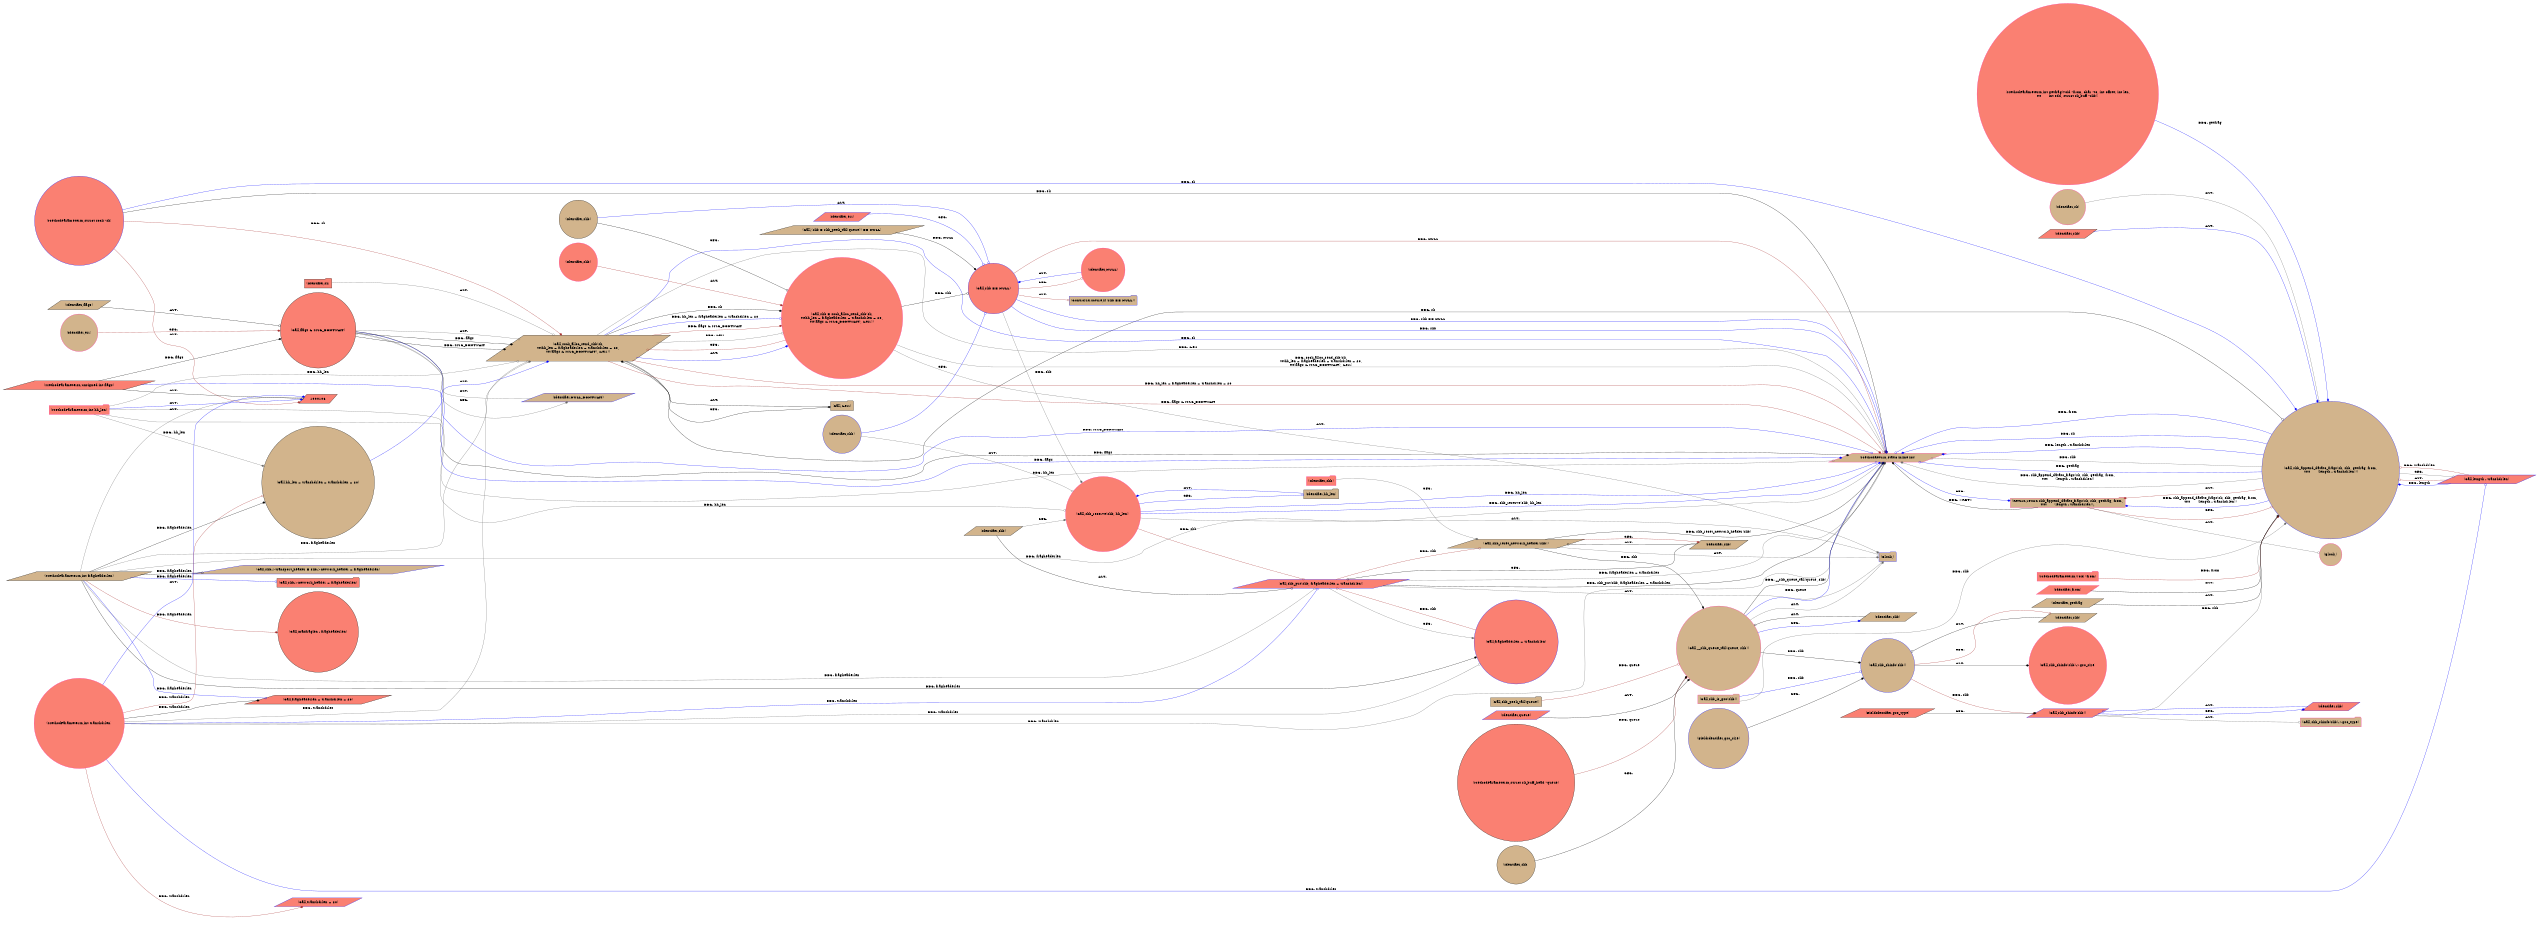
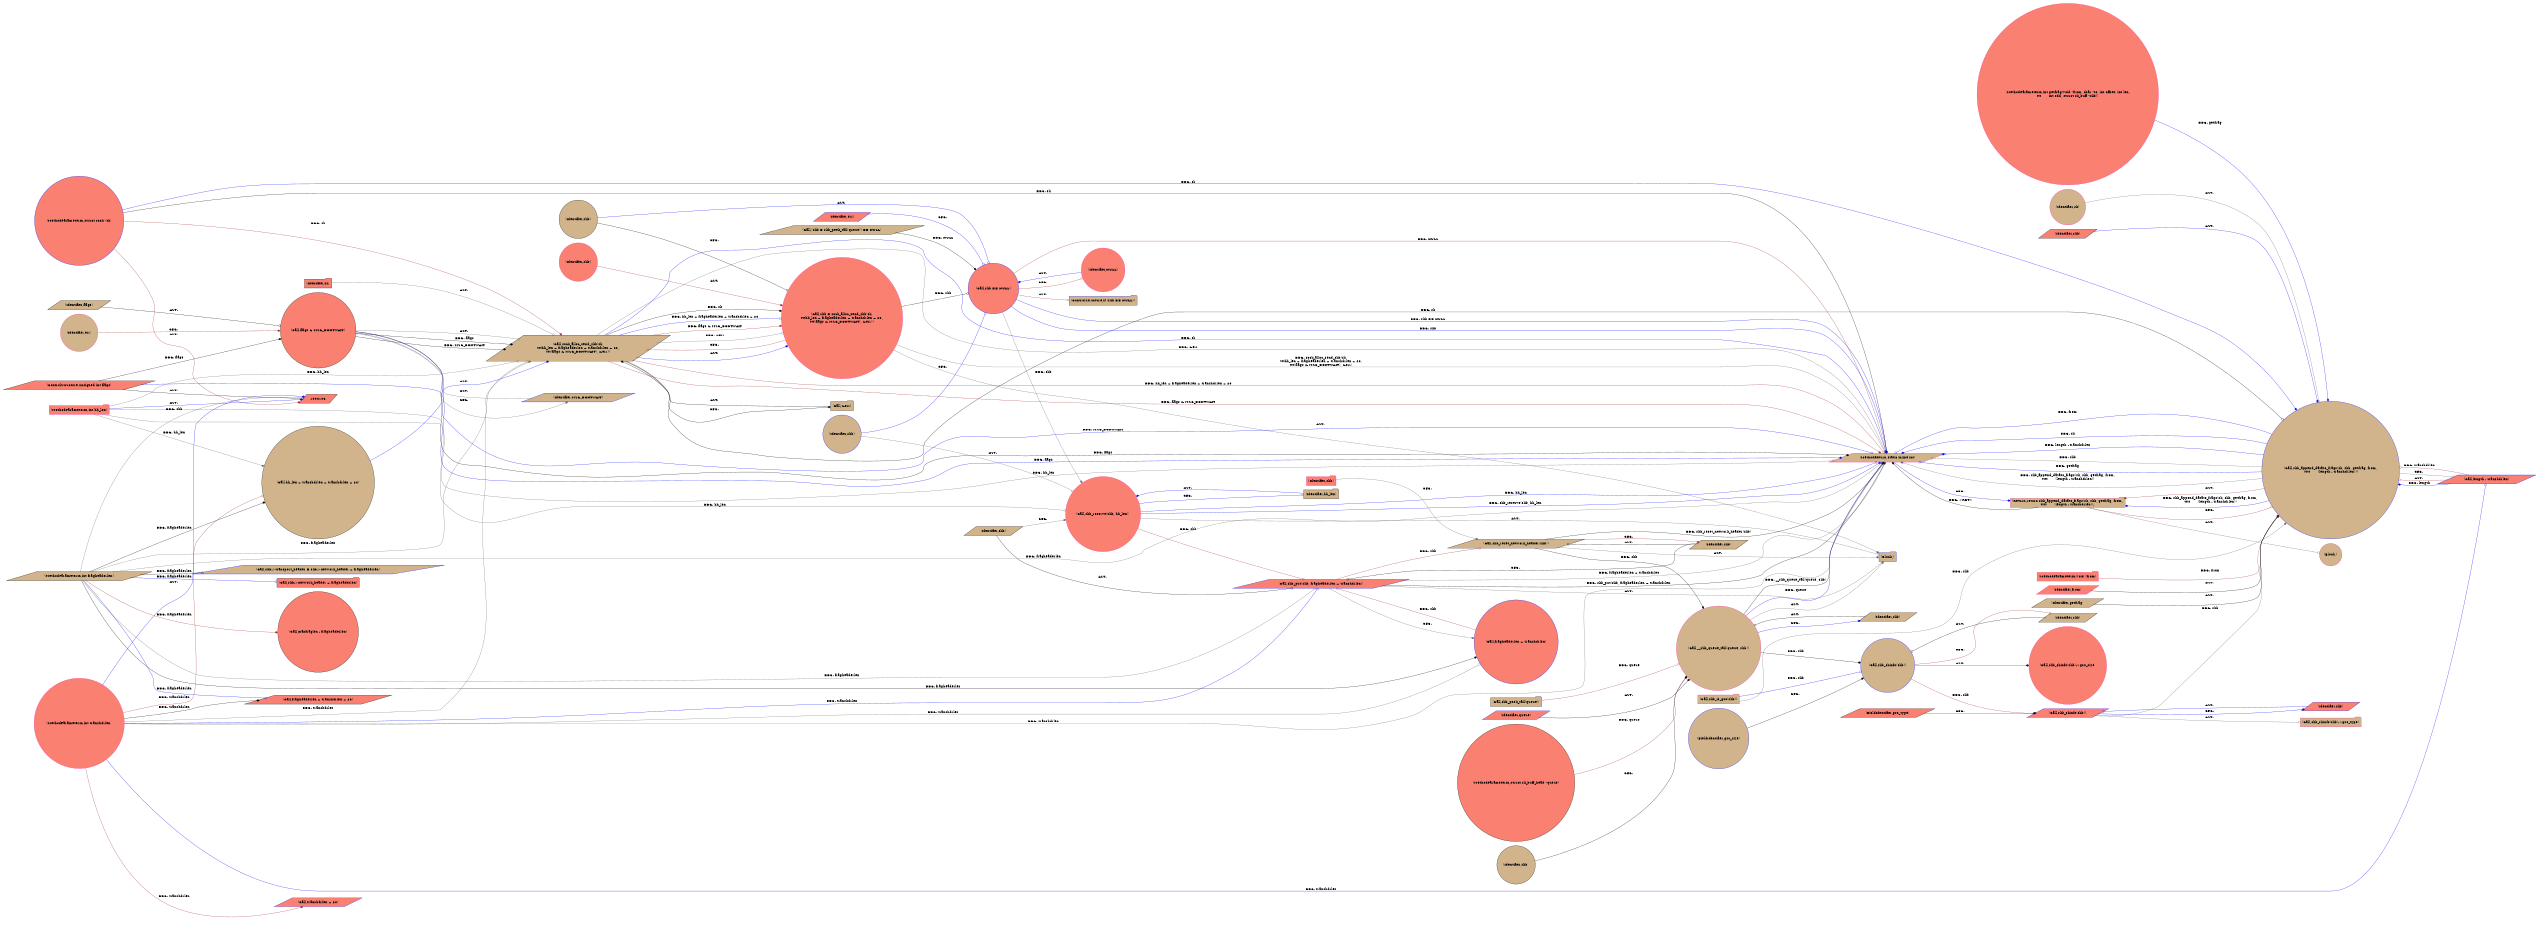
  digraph {
    rankdir=LR
    node [color=black fillcolor=tan shape=parallelogram style=filled]
    edge [arrowhead=diamond color=blue]
    n1 [label="(Call,sock_alloc_send_skb(sk,\n\t\t\thh_len + fragheaderlen + transhdrlen + 20,\n\t\t\t(flags & MSG_DONTWAIT), &err))"]
    n2 [color=deeppink fillcolor=salmon label="(Call,skb = sock_alloc_send_skb(sk,\n\t\t\thh_len + fragheaderlen + transhdrlen + 20,\n\t\t\t(flags & MSG_DONTWAIT), &err))" shape=circle]
    n3 [color=blue label="(Call,skb_append_datato_frags(sk, skb, getfrag, from,\n \t\t\t\t       (length - transhdrlen)))" shape=circle]
    n4 [color=deeppink label="(MethodReturn,static inline int)"]
    n5 [label="(Call,&err)" shape=folder]
    n6 [color=blue fillcolor=salmon label="(Call,skb == NULL)" shape=circle]
    n7 [color=blue label="(Block,)" shape=folder]
    n8 [color=blue fillcolor=salmon label="(Call,length - transhdrlen)"]
    n9 [color=deeppink label="(Return,return skb_append_datato_frags(sk, skb, getfrag, from,\n \t\t\t\t       (length - transhdrlen));)" shape=folder]
    n10 [color=blue fillcolor=salmon label="(MethodParameterIn,struct sock *sk)" shape=circle]
    1000106 [fillcolor=salmon]
    n12 [color=deeppink fillcolor=salmon label="(MethodParameterIn,int hh_len)" shape=folder]
    n13 [color=deeppink fillcolor=salmon label="(Call,skb_reserve(skb, hh_len))" shape=circle]
    n14 [label="(Call,hh_len + transhdrlen + transhdrlen + 20)" shape=circle]
    n15 [color=blue fillcolor=salmon label="(Call,skb_put(skb, fragheaderlen + transhdrlen))"]
    n16 [label="(Identifier,hh_len)" shape=folder]
    n17 [label="(MethodParameterIn,int fragheaderlen)"]
    n18 [color=blue label="(Call,skb->transport_header = skb->network_header + fragheaderlen)"]
    n19 [fillcolor=salmon label="(Call,skb->network_header + fragheaderlen)" shape=folder]
    n20 [color=blue fillcolor=salmon label="(Call,fragheaderlen + transhdrlen)" shape=circle]
    n21 [fillcolor=salmon label="(Call,maxfraglen - fragheaderlen)" shape=circle]
    n22 [fillcolor=salmon label="(Call,fragheaderlen + transhdrlen + 20)"]
    n23 [label="(Call,skb_reset_network_header(skb))"]
    n24 [color=deeppink fillcolor=salmon label="(MethodParameterIn,int transhdrlen)" shape=circle]
    n25 [color=blue fillcolor=salmon label="(Call,transhdrlen + 20)"]
    n26 [fillcolor=salmon label="(Call,flags & MSG_DONTWAIT)" shape=circle]
-   n27 [color=blue label="(Identifier,NULL_DONTWAIT)"]
-   n28 [fillcolor=salmon label="(MethodParameterIn,unsigned int flags)"]
+   n27 [color=blue label="(Identifier,MSG_DONTWAIT)"]
+   n28 [fillcolor=salmon label="(ControlStructure,unsigned int flags)"]
    n29 [color=deeppink fillcolor=salmon label="(Identifier,NULL)" shape=circle]
    n30 [color=blue label="(ControlStructure,if (skb == NULL))" shape=folder]
    n31 [color=deeppink label="(Call,__skb_queue_tail(queue, skb))" shape=circle]
    n32 [label="(Identifier,skb)"]
    n33 [color=blue label="(Call,skb_shinfo(skb))" shape=circle]
    n34 [label="(Identifier,skb)"]
    n35 [color=blue fillcolor=salmon label="(Call,skb_shinfo(skb))"]
    n36 [color=deeppink fillcolor=salmon label="(Call,skb_shinfo(skb)->gso_size)" shape=circle]
    n37 [label="(Identifier,skb)"]
    n38 [color=blue fillcolor=salmon label="(Identifier,skb)"]
    n39 [color=deeppink label="(Call,skb_shinfo(skb)->gso_type)" shape=folder]
    n40 [color=deeppink label="(Block,)" shape=circle]
    n41 [color=deeppink fillcolor=salmon label="(MethodParameterIn,void *from)" shape=folder]
    n42 [color=deeppink fillcolor=salmon label="(Identifier,from)"]
    n43 [color=deeppink fillcolor=salmon label="(Identifier,skb)" shape=folder]
    n44 [color=blue label="(Identifier,skb)" shape=circle]
    n45 [label="(Identifier,getfrag)"]
    n46 [label="(Call,skb_peek_tail(queue))" shape=folder]
    n47 [fillcolor=salmon label="(Identifier,sk)" shape=folder]
    n48 [color=blue fillcolor=salmon label="(Identifier,queue)"]
    n49 [color=deeppink fillcolor=salmon label="(MethodParameterIn,int getfrag(void *from, char *to, int offset, int len,\n\t\t\t       int odd, struct sk_buff *skb))" shape=circle]
    n50 [label="(Identifier,skb)"]
    n51 [label="(Identifier,flags)"]
    n52 [color=blue fillcolor=salmon label="(Identifier,err)"]
    n53 [color=blue label="(FieldIdentifier,gso_size)" shape=circle]
    n54 [color=deeppink label="(Identifier,err)" shape=circle]
    n55 [label="(Call,(skb = skb_peek_tail(queue)) == NULL)"]
    n56 [color=deeppink fillcolor=salmon label="(Identifier,skb)" shape=circle]
    n57 [fillcolor=salmon label="(FieldIdentifier,gso_type)"]
    n58 [color=deeppink label="(Identifier,sk)" shape=circle]
    n59 [label="(Identifier,skb)" shape=circle]
    n60 [fillcolor=salmon label="(MethodParameterIn,struct sk_buff_head *queue)" shape=circle]
    n61 [fillcolor=salmon label="(Identifier,skb)"]
    n62 [label="(Identifier,skb)" shape=circle]
    n63 [color=deeppink label="(Call,skb_is_gso(skb))" shape=folder]
    n1 -> n2 [label="AST: "]
    n1 -> n2 [color=black label="DDG: sk"]
    n1 -> n2 [arrowhead=odot label="DDG: hh_len + fragheaderlen + transhdrlen + 20"]
    n1 -> n2 [color=brown label="DDG: flags & MSG_DONTWAIT"]
    n1 -> n2 [arrowhead=odot color=gray40 label="DDG: &err"]
    n1 -> n3 [arrowhead=odot color=black label="DDG: sk"]
    n1 -> n4 [color=gray40 label="DDG: &err"]
    n1 -> n4 [arrowhead=odot color=brown label="DDG: hh_len + fragheaderlen + transhdrlen + 20"]
    n1 -> n4 [color=brown label="DDG: flags & MSG_DONTWAIT"]
    n1 -> n4 [label="DDG: sk"]
    n1 -> n5 [color=black label="CFG: "]
    n2 -> n1 [arrowhead=odot color=brown label="CFG: "]
    n2 -> n4 [arrowhead=odot color=gray40 label="DDG: sock_alloc_send_skb(sk,\n\t\t\thh_len + fragheaderlen + transhdrlen + 20,\n\t\t\t(flags & MSG_DONTWAIT), &err)"]
    n2 -> n6 [arrowhead=odot color=black label="DDG: skb"]
    n2 -> n7 [color=gray40 label="AST: "]
    n3 -> n4 [arrowhead=odot label="DDG: from"]
    n3 -> n4 [label="DDG: sk"]
    n3 -> n4 [label="DDG: length - transhdrlen"]
    n3 -> n4 [arrowhead=odot color=gray40 label="DDG: skb"]
    n3 -> n4 [arrowhead=odot label="DDG: getfrag"]
    n3 -> n4 [color=gray40 label="DDG: skb_append_datato_frags(sk, skb, getfrag, from,\n \t\t\t\t       (length - transhdrlen))"]
    n3 -> n8 [arrowhead=odot color=gray40 label="CFG: "]
    n3 -> n9 [color=brown label="AST: "]
    n3 -> n9 [label="DDG: skb_append_datato_frags(sk, skb, getfrag, from,\n \t\t\t\t       (length - transhdrlen))"]
    n4 -> n9 [label="CFG: "]
    n5 -> n1 [color=black label="AST: "]
    n6 -> n4 [arrowhead=odot label="DDG: skb == NULL"]
    n6 -> n4 [label="DDG: skb"]
    n6 -> n4 [arrowhead=odot color=brown label="DDG: NULL"]
    n6 -> n13 [color=gray40 label="DDG: skb"]
    n6 -> n29 [arrowhead=odot color=brown label="CFG: "]
    n6 -> n30 [arrowhead=odot color=brown label="AST: "]
    n8 -> n3 [arrowhead=odot color=brown label="AST: "]
    n8 -> n3 [label="DDG: length"]
    n8 -> n3 [arrowhead=odot color=brown label="DDG: transhdrlen"]
    n9 -> n3 [arrowhead=odot color=brown label="CFG: "]
    n9 -> n4 [color=black label="DDG: <RET>"]
    n9 -> n40 [arrowhead=odot color=gray40 label="AST: "]
    n10 -> n1 [color=brown label="DDG: sk"]
    n10 -> n3 [label="DDG: sk"]
    n10 -> n4 [arrowhead=odot color=black label="DDG: sk"]
    n10 -> 1000106 [color=brown label="AST: "]
    n12 -> n1 [arrowhead=odot color=gray40 label="DDG: hh_len"]
    n12 -> n4 [arrowhead=odot color=gray40 label="DDG: hh_len"]
    n12 -> 1000106 [label="AST: "]
    n12 -> n13 [arrowhead=odot color=gray40 label="DDG: hh_len"]
    n12 -> n14 [color=gray40 label="DDG: hh_len"]
    n13 -> n4 [arrowhead=odot label="DDG: hh_len"]
    n13 -> n4 [label="DDG: skb_reserve(skb, hh_len)"]
    n13 -> n7 [arrowhead=odot color=gray40 label="AST: "]
    n13 -> n15 [arrowhead=odot color=brown label="DDG: skb"]
    n13 -> n16 [arrowhead=odot label="CFG: "]
    n14 -> n1 [label="AST: "]
    n15 -> n4 [color=gray40 label="DDG: fragheaderlen + transhdrlen"]
    n15 -> n4 [arrowhead=odot color=black label="DDG: skb_put(skb, fragheaderlen + transhdrlen)"]
    n15 -> n7 [arrowhead=odot color=gray40 label="AST: "]
    n15 -> n20 [color=gray40 label="CFG: "]
    n15 -> n23 [arrowhead=odot color=brown label="DDG: skb"]
    n16 -> n13 [label="AST: "]
    n17 -> n1 [color=gray40 label="DDG: fragheaderlen"]
    n17 -> n4 [color=gray40 label="DDG: fragheaderlen"]
-   n17 -> 1000106 [arrowhead=odot color=gray40 label="AST: "]
+   n17 -> 1000106 [arrowhead=odot color=gray40 label="DDG: skb"]
    n17 -> n14 [color=black label="DDG: fragheaderlen"]
    n17 -> n15 [arrowhead=odot color=gray40 label="DDG: fragheaderlen"]
    n17 -> n18 [arrowhead=odot color=black label="DDG: fragheaderlen"]
    n17 -> n19 [arrowhead=odot label="DDG: fragheaderlen"]
    n17 -> n20 [color=black label="DDG: fragheaderlen"]
    n17 -> n21 [color=brown label="DDG: fragheaderlen"]
    n17 -> n22 [arrowhead=odot label="DDG: fragheaderlen"]
    n20 -> n15 [arrowhead=odot color=brown label="DDG: skb"]
    n23 -> n4 [color=black label="DDG: skb_reset_network_header(skb)"]
    n23 -> n7 [color=gray40 label="AST: "]
    n23 -> n31 [color=black label="DDG: skb"]
    n23 -> n32 [color=brown label="CFG: "]
    n24 -> n1 [arrowhead=odot color=gray40 label="DDG: transhdrlen"]
    n24 -> n4 [arrowhead=odot color=gray40 label="DDG: transhdrlen"]
    n24 -> n8 [arrowhead=odot label="DDG: transhdrlen"]
    n24 -> 1000106 [label="AST: "]
    n24 -> n14 [arrowhead=odot color=brown label="DDG: transhdrlen"]
    n24 -> n15 [arrowhead=odot label="DDG: transhdrlen"]
    n24 -> n20 [arrowhead=odot color=gray40 label="DDG: transhdrlen"]
    n24 -> n22 [color=black label="DDG: transhdrlen"]
    n24 -> n25 [color=brown label="DDG: transhdrlen"]
    n26 -> n1 [arrowhead=odot color=gray40 label="AST: "]
    n26 -> n1 [color=black label="DDG: flags"]
    n26 -> n1 [color=black label="DDG: MSG_DONTWAIT"]
    n26 -> n4 [arrowhead=odot label="DDG: MSG_DONTWAIT"]
    n26 -> n4 [color=black label="DDG: flags"]
    n26 -> n27 [color=gray40 label="CFG: "]
    n27 -> n26 [arrowhead=odot color=gray40 label="AST: "]
    n28 -> n4 [label="DDG: flags"]
    n28 -> 1000106 [arrowhead=odot color=black label="AST: "]
    n28 -> n26 [color=black label="DDG: flags"]
    n29 -> n6 [label="AST: "]
    n31 -> n4 [color=black label="DDG: __skb_queue_tail(queue, skb)"]
    n31 -> n4 [arrowhead=odot label="DDG: queue"]
    n31 -> n7 [color=gray40 label="AST: "]
    n31 -> n33 [color=black label="DDG: skb"]
    n31 -> n34 [label="CFG: "]
    n32 -> n15 [arrowhead=odot color=black label="CFG: "]
    n32 -> n23 [arrowhead=odot color=black label="AST: "]
    n33 -> n35 [color=brown label="DDG: skb"]
    n33 -> n36 [color=black label="AST: "]
    n33 -> n37 [arrowhead=odot color=brown label="CFG: "]
    n34 -> n31 [arrowhead=odot color=black label="AST: "]
    n35 -> n3 [color=gray40 label="DDG: skb"]
    n35 -> n38 [label="CFG: "]
    n35 -> n39 [arrowhead=odot color=gray40 label="AST: "]
    n37 -> n33 [arrowhead=odot color=black label="AST: "]
    n38 -> n35 [arrowhead=odot label="AST: "]
    n41 -> n3 [color=brown label="DDG: from"]
    n42 -> n3 [arrowhead=odot color=black label="AST: "]
    n43 -> n23 [color=gray40 label="CFG: "]
    n44 -> n6 [arrowhead=odot label="CFG: "]
    n44 -> n13 [arrowhead=odot color=gray40 label="AST: "]
    n45 -> n3 [arrowhead=odot color=black label="AST: "]
    n46 -> n31 [arrowhead=odot color=brown label="DDG: queue"]
    n47 -> n1 [arrowhead=odot color=gray40 label="AST: "]
    n48 -> n31 [color=black label="AST: "]
    n49 -> n3 [label="DDG: getfrag"]
    n50 -> n13 [color=gray40 label="CFG: "]
    n50 -> n15 [arrowhead=odot color=black label="AST: "]
    n51 -> n26 [arrowhead=odot color=black label="AST: "]
    n52 -> n6 [arrowhead=odot label="CFG: "]
    n53 -> n33 [color=black label="CFG: "]
    n54 -> n26 [color=brown label="CFG: "]
    n55 -> n6 [color=black label="DDG: NULL"]
    n56 -> n2 [color=brown label="AST: "]
    n57 -> n35 [color=black label="CFG: "]
    n58 -> n3 [arrowhead=odot color=gray40 label="AST: "]
    n59 -> n2 [arrowhead=odot color=black label="CFG: "]
    n59 -> n6 [arrowhead=odot label="AST: "]
    n60 -> n31 [color=brown label="DDG: queue"]
    n61 -> n3 [label="AST: "]
    n62 -> n31 [color=black label="CFG: "]
    n63 -> n3 [color=gray40 label="DDG: skb"]
    n63 -> n33 [arrowhead=odot label="DDG: skb"]
  }
